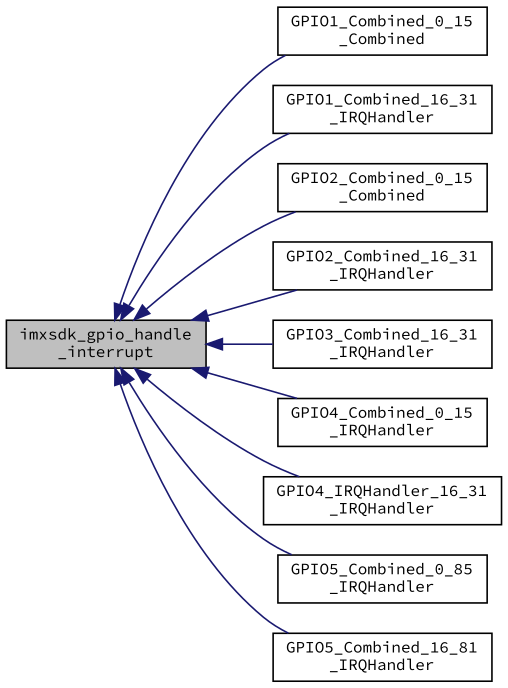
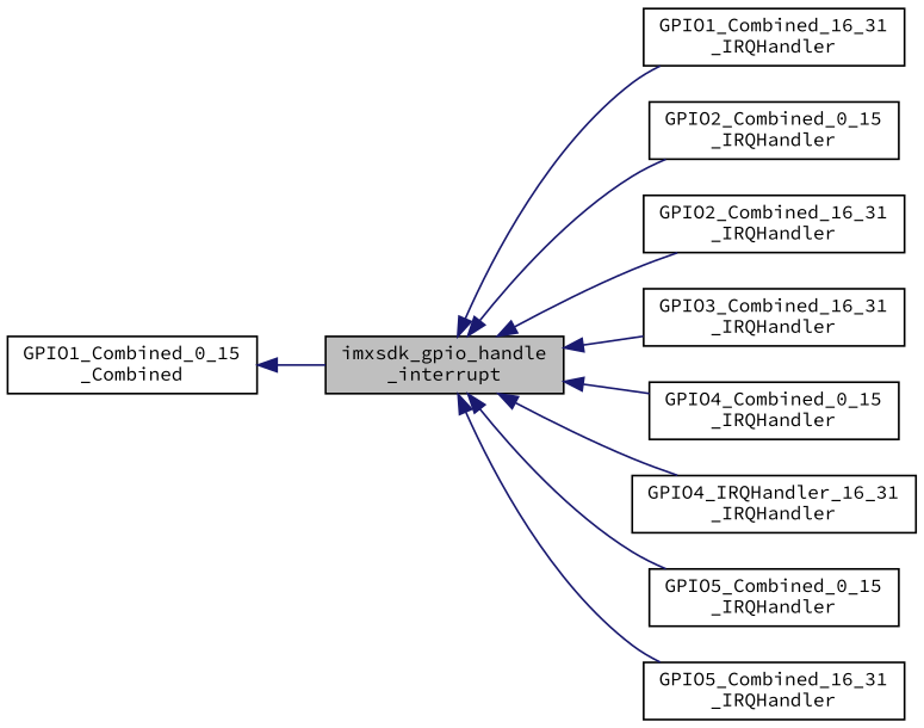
  digraph {
    fontname="Source Code Pro"
    rankdir=LR
    node [color=black fillcolor=white fontname="Source Code Pro" fontsize=10 shape=record style=filled]
    edge [color=midnightblue dir=back fontname="Source Code Pro" fontsize=10 labelfontname=Helvetica labelfontsize=10 style=solid]
    n1 [fillcolor=grey75 fontcolor=black height=0.2 label="imxsdk_gpio_handle\l_interrupt" width=0.4]
    n2 [height=0.2 label="GPIO1_Combined_0_15\l_Combined" width=0.4]
    n3 [height=0.2 label="GPIO1_Combined_16_31\l_IRQHandler" width=0.4]
-   n4 [height=0.2 label="GPIO2_Combined_0_15\l_Combined" width=0.4]
+   n4 [height=0.2 label="GPIO2_Combined_0_15\l_IRQHandler" width=0.4]
    n5 [height=0.2 label="GPIO2_Combined_16_31\l_IRQHandler" width=0.4]
    n6 [height=0.2 label="GPIO3_Combined_16_31\l_IRQHandler" width=0.4]
    n7 [height=0.2 label="GPIO4_Combined_0_15\l_IRQHandler" width=0.4]
    n8 [height=0.2 label="GPIO4_IRQHandler_16_31\l_IRQHandler" width=0.4]
-   n9 [height=0.2 label="GPIO5_Combined_0_85\l_IRQHandler" width=0.4]
-   n10 [height=0.2 label="GPIO5_Combined_16_81\l_IRQHandler" width=0.4]
-   n1 -> n2
+   n9 [height=0.2 label="GPIO5_Combined_0_15\l_IRQHandler" width=0.4]
+   n10 [height=0.2 label="GPIO5_Combined_16_31\l_IRQHandler" width=0.4]
+   n2 -> n1
    n1 -> n3
    n1 -> n4
    n1 -> n5
    n1 -> n6
    n1 -> n7
    n1 -> n8
    n1 -> n9
    n1 -> n10
  }
